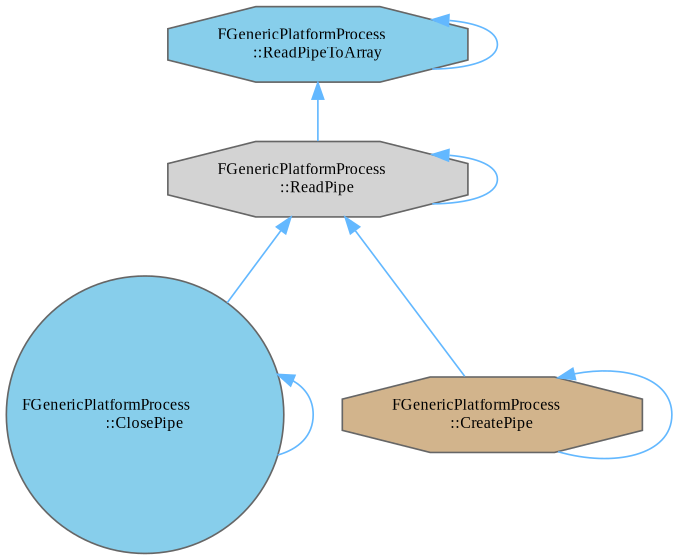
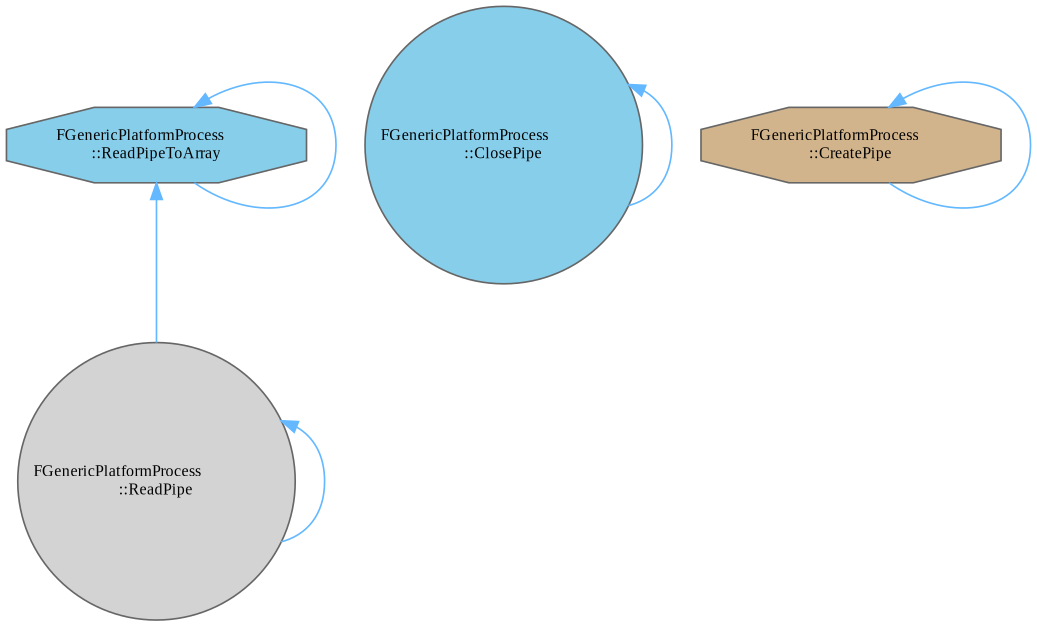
  digraph {
    fontname="Liberation Serif"
    rankdir=TB
    node [color=grey40 fillcolor=skyblue fontname="Liberation Serif" fontsize=10 shape=circle style=filled]
    edge [color=steelblue1 dir=back fontname="Liberation Serif" fontsize=10 labelfontname=Helvetica labelfontsize=10 style=solid]
-   n1 [color=gray40 fillcolor=lightgrey fontcolor=black height=0.2 label="FGenericPlatformProcess\l::ReadPipe" shape=octagon width=0.4]
+   n1 [color=gray40 fillcolor=lightgrey fontcolor=black height=0.2 label="FGenericPlatformProcess\l::ReadPipe" width=0.4]
    n2 [height=0.2 label="FGenericPlatformProcess\l::ClosePipe" width=0.4]
    n3 [fillcolor=tan height=0.2 label="FGenericPlatformProcess\l::CreatePipe" shape=octagon width=0.4]
    n4 [height=0.2 label="FGenericPlatformProcess\l::ReadPipeToArray" shape=octagon width=0.4]
    n1 -> n1
-   n1 -> n2
-   n1 -> n3
    n2 -> n2
    n3 -> n3
    n4 -> n1
    n4 -> n4
  }
